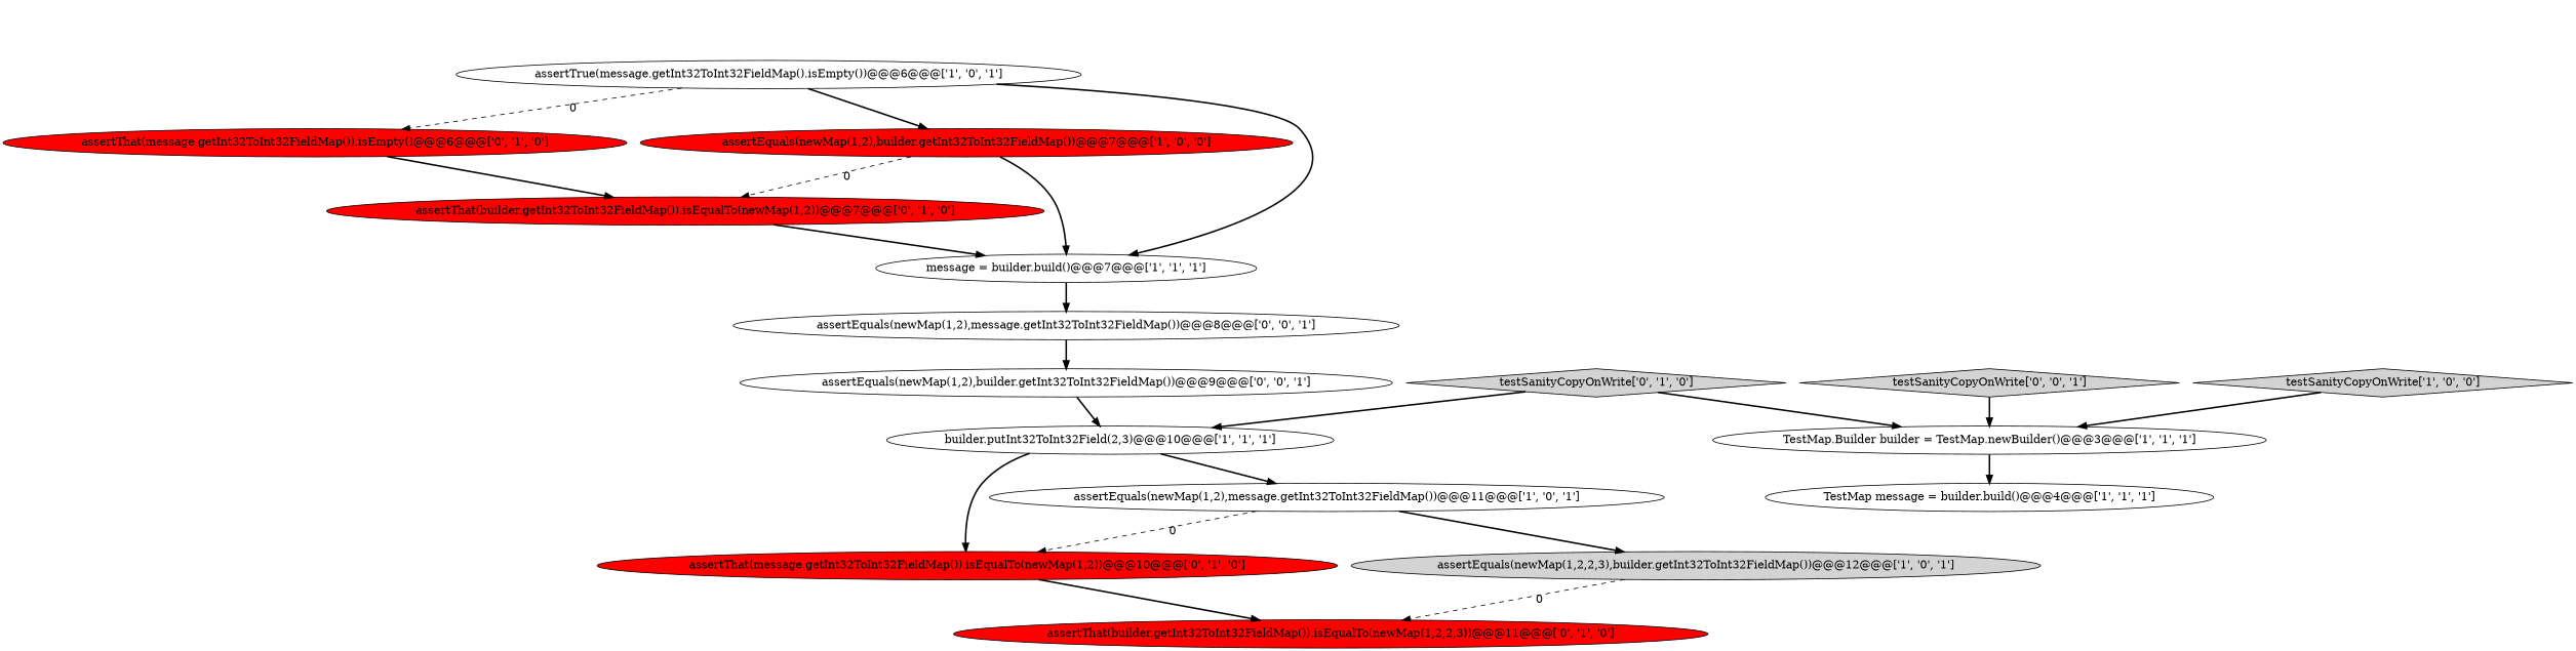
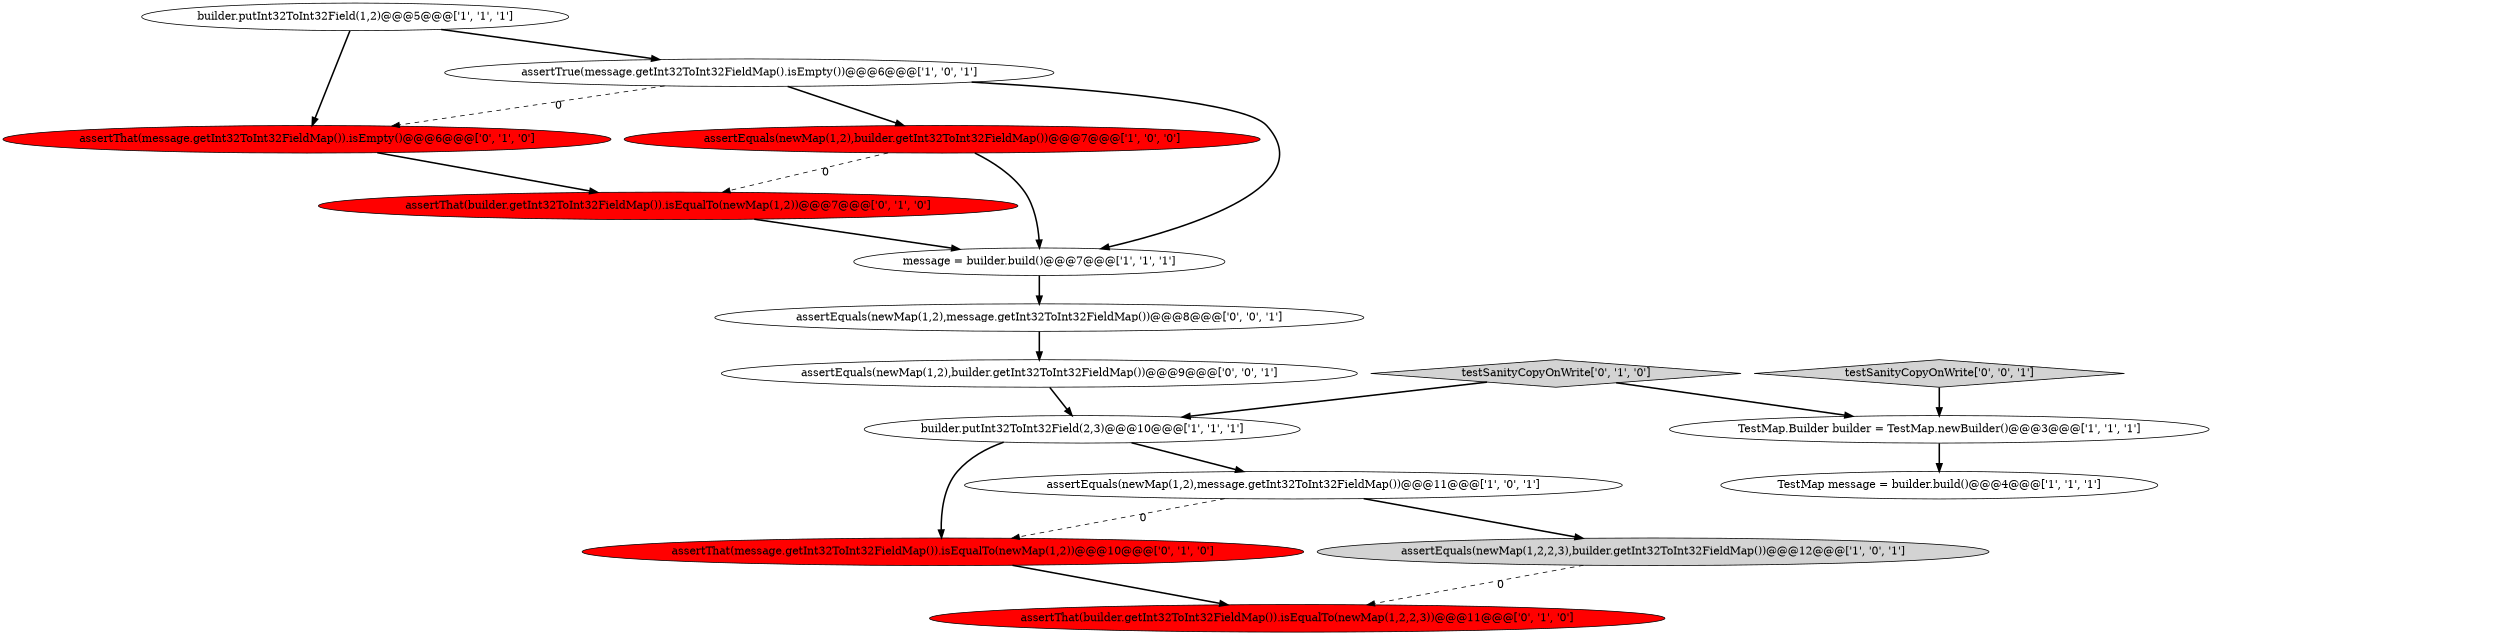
  digraph {
    node [fillcolor=white shape=ellipse style=filled]
    edge [style=bold]
    n1 [label="builder.putInt32ToInt32Field(2,3)@@@10@@@['1', '1', '1']"]
    n2 [fillcolor=red label="assertThat(message.getInt32ToInt32FieldMap()).isEqualTo(newMap(1,2))@@@10@@@['0', '1', '0']"]
    n3 [label="assertEquals(newMap(1,2),message.getInt32ToInt32FieldMap())@@@11@@@['1', '0', '1']"]
    n4 [fillcolor=red label="assertThat(builder.getInt32ToInt32FieldMap()).isEqualTo(newMap(1,2,2,3))@@@11@@@['0', '1', '0']"]
    n5 [fillcolor=lightgray label="assertEquals(newMap(1,2,2,3),builder.getInt32ToInt32FieldMap())@@@12@@@['1', '0', '1']"]
    n6 [fillcolor=red label="assertThat(builder.getInt32ToInt32FieldMap()).isEqualTo(newMap(1,2))@@@7@@@['0', '1', '0']"]
    n7 [label="message = builder.build()@@@7@@@['1', '1', '1']"]
    n8 [label="assertEquals(newMap(1,2),message.getInt32ToInt32FieldMap())@@@8@@@['0', '0', '1']"]
-   n9 [fillcolor=lightgray label="testSanityCopyOnWrite['1', '0', '0']" shape=diamond]
    n10 [label="TestMap.Builder builder = TestMap.newBuilder()@@@3@@@['1', '1', '1']"]
    n11 [label="TestMap message = builder.build()@@@4@@@['1', '1', '1']"]
    n12 [label="assertEquals(newMap(1,2),builder.getInt32ToInt32FieldMap())@@@9@@@['0', '0', '1']"]
    n13 [fillcolor=red label="assertEquals(newMap(1,2),builder.getInt32ToInt32FieldMap())@@@7@@@['1', '0', '0']"]
+   n14 [label="builder.putInt32ToInt32Field(1,2)@@@5@@@['1', '1', '1']"]
    n15 [label="assertTrue(message.getInt32ToInt32FieldMap().isEmpty())@@@6@@@['1', '0', '1']"]
    n16 [fillcolor=red label="assertThat(message.getInt32ToInt32FieldMap()).isEmpty()@@@6@@@['0', '1', '0']"]
    n17 [fillcolor=lightgray label="testSanityCopyOnWrite['0', '0', '1']" shape=diamond]
    n18 [fillcolor=lightgray label="testSanityCopyOnWrite['0', '1', '0']" shape=diamond]
    n1 -> n2
    n1 -> n3
    n2 -> n4
    n3 -> n2 [label=0 style=dashed]
    n3 -> n5
    n5 -> n4 [label=0 style=dashed]
    n6 -> n7
    n7 -> n8
    n8 -> n12
-   n9 -> n10
    n10 -> n11
    n12 -> n1
    n13 -> n6 [label=0 style=dashed]
    n13 -> n7
+   n14 -> n15
+   n14 -> n16
    n15 -> n7
    n15 -> n13
    n15 -> n16 [label=0 style=dashed]
    n16 -> n6
    n17 -> n10
    n18 -> n1
    n18 -> n10
  }
